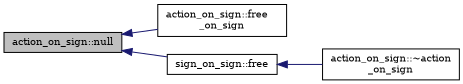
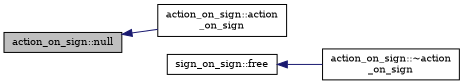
  digraph {
    fontname="DejaVu Serif"
    rankdir=LR
    node [color=black fillcolor=white fontname="DejaVu Serif" fontsize=10 shape=record style=filled]
    edge [color=midnightblue dir=back fontname="DejaVu Serif" fontsize=10 labelfontname=Helvetica labelfontsize=10 style=solid]
    n1 [fillcolor=grey75 fontcolor=black height=0.2 label="action_on_sign::null" width=0.4]
-   n2 [height=0.2 label="action_on_sign::free\l_on_sign" width=0.4]
+   n2 [height=0.2 label="action_on_sign::action\l_on_sign" width=0.4]
    n3 [height=0.2 label="sign_on_sign::free" width=0.4]
    n4 [height=0.2 label="action_on_sign::~action\l_on_sign" width=0.4]
    n1 -> n2
-   n1 -> n3
    n3 -> n4
  }
